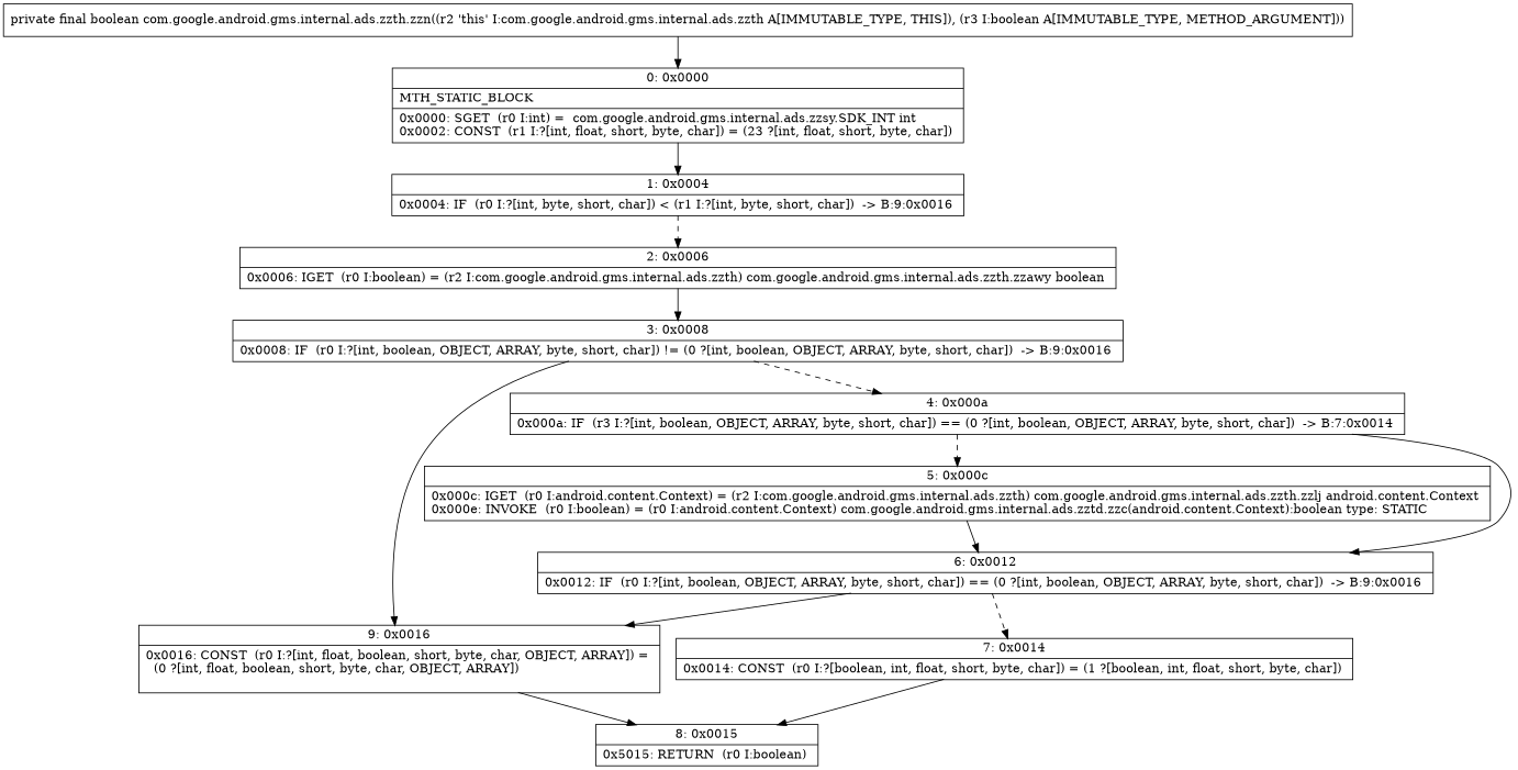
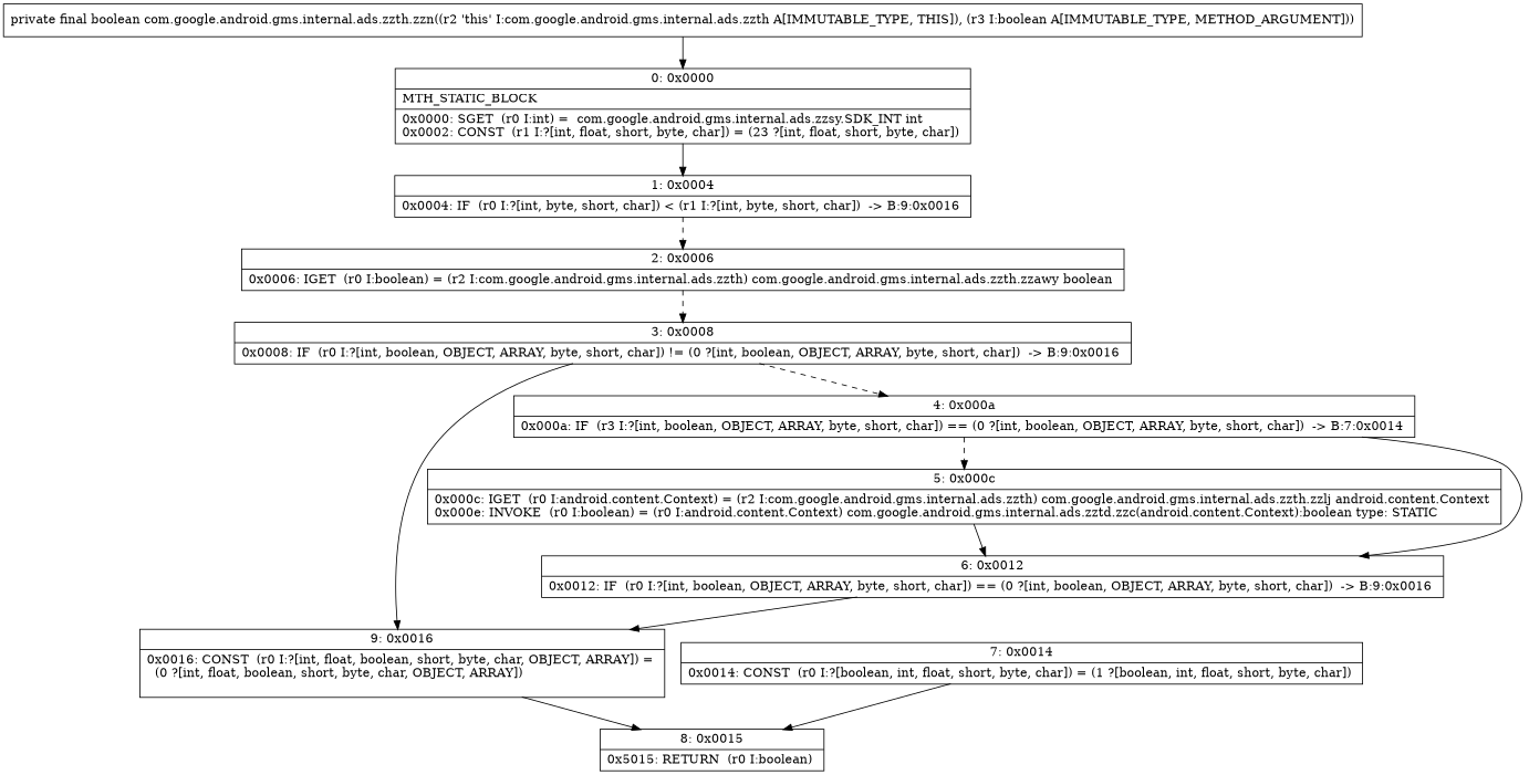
  digraph {
    node [shape=record]
    n1 [label="{0\:\ 0x0000|MTH_STATIC_BLOCK\l|0x0000: SGET  (r0 I:int) =  com.google.android.gms.internal.ads.zzsy.SDK_INT int \l0x0002: CONST  (r1 I:?[int, float, short, byte, char]) = (23 ?[int, float, short, byte, char]) \l}"]
    n2 [label="{1\:\ 0x0004|0x0004: IF  (r0 I:?[int, byte, short, char]) \< (r1 I:?[int, byte, short, char])  \-\> B:9:0x0016 \l}"]
    n3 [label="{2\:\ 0x0006|0x0006: IGET  (r0 I:boolean) = (r2 I:com.google.android.gms.internal.ads.zzth) com.google.android.gms.internal.ads.zzth.zzawy boolean \l}"]
    n4 [label="{3\:\ 0x0008|0x0008: IF  (r0 I:?[int, boolean, OBJECT, ARRAY, byte, short, char]) != (0 ?[int, boolean, OBJECT, ARRAY, byte, short, char])  \-\> B:9:0x0016 \l}"]
    n5 [label="{9\:\ 0x0016|0x0016: CONST  (r0 I:?[int, float, boolean, short, byte, char, OBJECT, ARRAY]) = \l  (0 ?[int, float, boolean, short, byte, char, OBJECT, ARRAY])\l \l}"]
    n6 [label="{8\:\ 0x0015|0x5015: RETURN  (r0 I:boolean) \l}"]
    n7 [label="{4\:\ 0x000a|0x000a: IF  (r3 I:?[int, boolean, OBJECT, ARRAY, byte, short, char]) == (0 ?[int, boolean, OBJECT, ARRAY, byte, short, char])  \-\> B:7:0x0014 \l}"]
    n8 [label="{5\:\ 0x000c|0x000c: IGET  (r0 I:android.content.Context) = (r2 I:com.google.android.gms.internal.ads.zzth) com.google.android.gms.internal.ads.zzth.zzlj android.content.Context \l0x000e: INVOKE  (r0 I:boolean) = (r0 I:android.content.Context) com.google.android.gms.internal.ads.zztd.zzc(android.content.Context):boolean type: STATIC \l}"]
    n9 [label="{6\:\ 0x0012|0x0012: IF  (r0 I:?[int, boolean, OBJECT, ARRAY, byte, short, char]) == (0 ?[int, boolean, OBJECT, ARRAY, byte, short, char])  \-\> B:9:0x0016 \l}"]
    n10 [label="{7\:\ 0x0014|0x0014: CONST  (r0 I:?[boolean, int, float, short, byte, char]) = (1 ?[boolean, int, float, short, byte, char]) \l}"]
    n11 [label="{private final boolean com.google.android.gms.internal.ads.zzth.zzn((r2 'this' I:com.google.android.gms.internal.ads.zzth A[IMMUTABLE_TYPE, THIS]), (r3 I:boolean A[IMMUTABLE_TYPE, METHOD_ARGUMENT])) }"]
    n1 -> n2
    n2 -> n3 [style=dashed]
-   n3 -> n4
+   n3 -> n4 [style=dashed]
    n4 -> n5
    n4 -> n7 [style=dashed]
    n5 -> n6
    n7 -> n8 [style=dashed]
    n7 -> n9
    n8 -> n9
    n9 -> n5
-   n9 -> n10 [style=dashed]
    n10 -> n6
    n11 -> n1
  }
